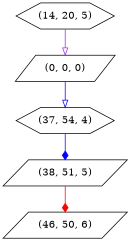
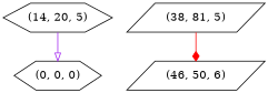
  digraph {
    node [shape=hexagon]
    edge [arrowhead=onormal color=blue]
-   "(0, 0, 0)" [shape=parallelogram]
-   "(37, 54, 4)"
+   "(0, 0, 0)"
    "(14, 20, 5)"
-   "(38, 51, 5)" [shape=parallelogram]
+   "(38, 51, 5)" [shape=parallelogram label="(38, 81, 5)"]
    n5 [label="(46, 50, 6)" shape=parallelogram]
-   "(0, 0, 0)" -> "(37, 54, 4)"
-   "(37, 54, 4)" -> "(38, 51, 5)" [arrowhead=diamond]
    "(14, 20, 5)" -> "(0, 0, 0)" [color=purple]
    "(38, 51, 5)" -> n5 [arrowhead=diamond color=red]
  }
